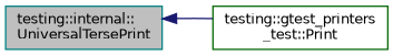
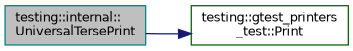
  digraph {
    rankdir=LR
    node [fontname=Helvetica fontsize=10 shape=record style=filled]
    n1 [color=teal fillcolor=grey75 fontcolor=black height=0.2 label="testing::internal::\lUniversalTersePrint" width=0.4]
    n2 [color=darkgreen fillcolor=white height=0.2 label="testing::gtest_printers\l_test::Print" width=0.4]
-   n2 -> n1 [color=midnightblue fontname=Helvetica fontsize=10 labelfontname=Helvetica labelfontsize=10 style=solid]
+   n1 -> n2 [color=midnightblue fontname=Helvetica fontsize=10 labelfontname=Helvetica labelfontsize=10 style=solid]
  }
